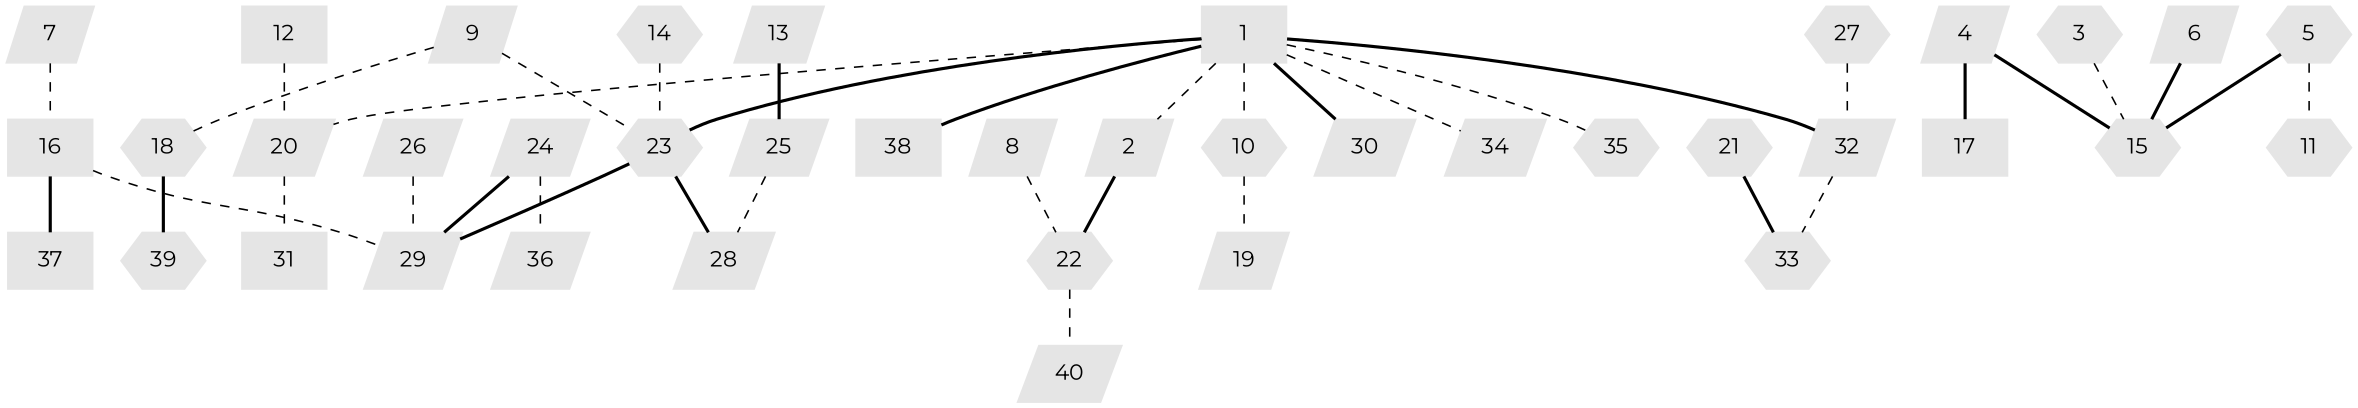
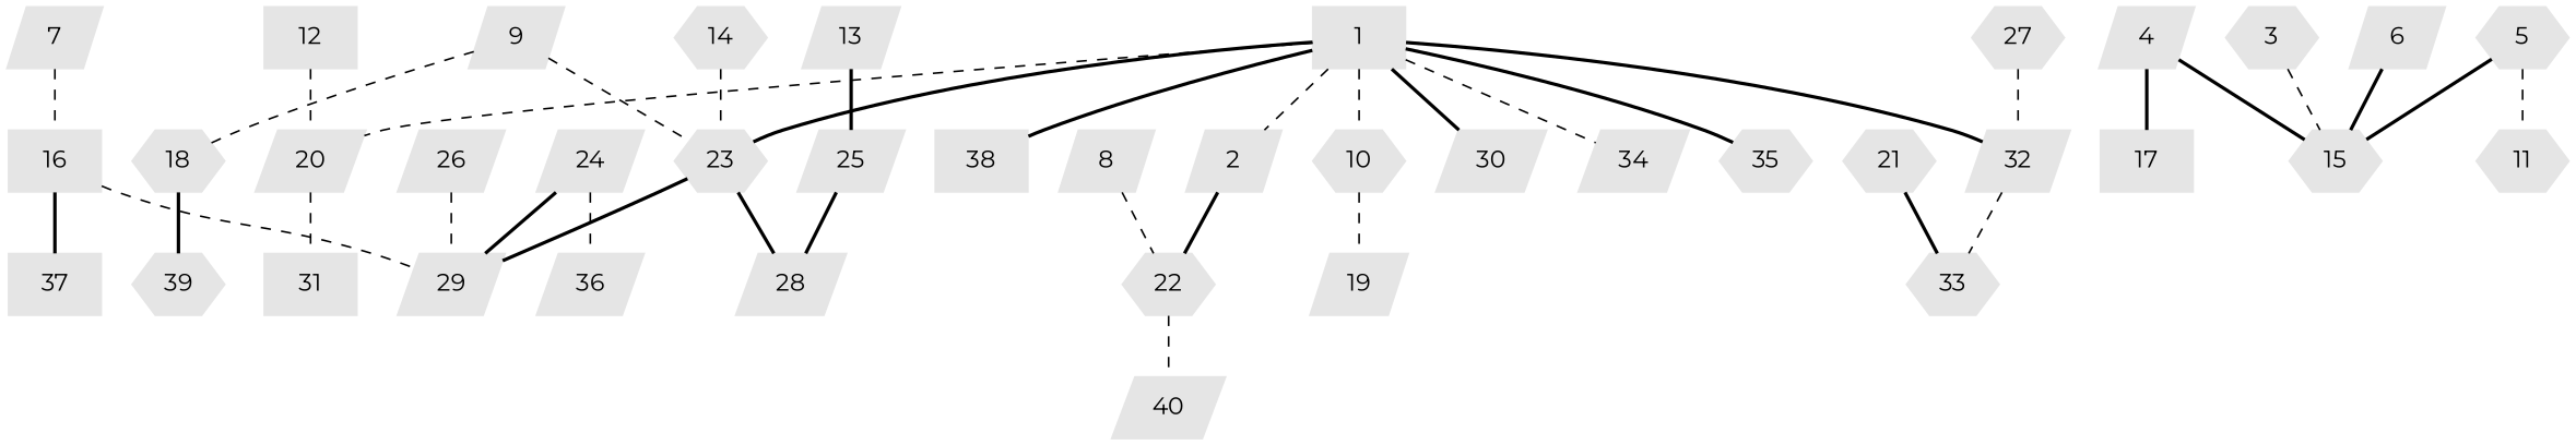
  graph {
    fontname=Montserrat
    node [color=gray90 fontname=Montserrat shape=parallelogram style=filled]
    edge [fontname=Montserrat style=dashed weight=1.0]
    1 [shape=box]
    2
    10 [shape=hexagon]
    20
    23 [shape=hexagon]
    30
    32
    34
    35 [shape=hexagon]
    38 [shape=box]
    22 [shape=hexagon]
    19
    15 [shape=hexagon]
    31 [shape=box]
    29
    28
    33 [shape=hexagon]
    40
    3 [shape=hexagon]
    4
    17 [shape=box]
    5 [shape=hexagon]
    11 [shape=hexagon]
    6
    16 [shape=box]
    7
    37 [shape=box]
    8
    9
    18 [shape=hexagon]
    39 [shape=hexagon]
    12 [shape=box]
    13
    25
    14 [shape=hexagon]
    21 [shape=hexagon]
    24
    36
    26
    27 [shape=hexagon]
    1 -- 2
    1 -- 10
    1 -- 20
    1 -- 23 [style=bold]
    1 -- 30 [style=bold]
    1 -- 32 [style=bold]
    1 -- 34
-   1 -- 35
+   1 -- 35 [style=bold]
    1 -- 38 [style=bold]
    2 -- 22 [style=bold]
    10 -- 19
    20 -- 31
    23 -- 29 [style=bold]
    23 -- 28 [style=bold]
    32 -- 33
    22 -- 40
    3 -- 15
    4 -- 15 [style=bold]
    4 -- 17 [style=bold]
    5 -- 15 [style=bold]
    5 -- 11
    6 -- 15 [style=bold]
    16 -- 29
    16 -- 37 [style=bold]
    7 -- 16
    8 -- 22
    9 -- 23
    9 -- 18
    18 -- 39 [style=bold]
    12 -- 20
    13 -- 25 [style=bold]
-   25 -- 28
+   25 -- 28 [style=bold]
    14 -- 23
    21 -- 33 [style=bold]
    24 -- 29 [style=bold]
    24 -- 36
    26 -- 29
    27 -- 32
  }
